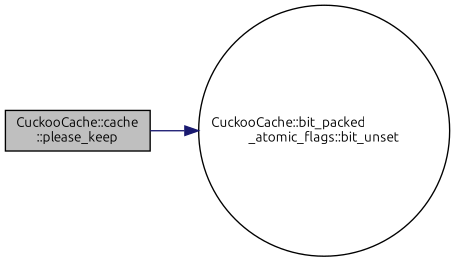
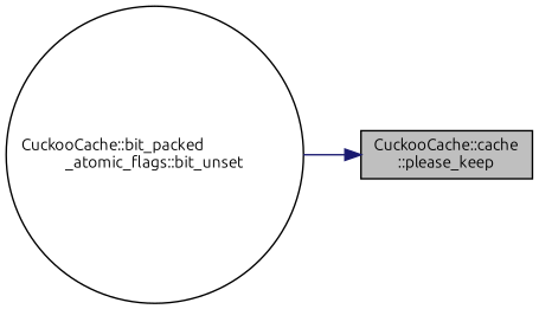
  digraph {
    rankdir=LR
    fontname=Ubuntu
    node [color=black fontname=Ubuntu fontsize=10 style=filled]
    n1 [fillcolor=grey75 fontcolor=black height=0.2 label="CuckooCache::cache\l::please_keep" shape=box width=0.4]
    n2 [fillcolor=white height=0.2 label="CuckooCache::bit_packed\l_atomic_flags::bit_unset" shape=circle width=0.4]
-   n1 -> n2 [color=midnightblue fontname=Ubuntu fontsize=10 labelfontname=Helvetica labelfontsize=10 style=solid arrowhead=normal]
+   n2 -> n1 [color=midnightblue fontname=Ubuntu fontsize=10 labelfontname=Helvetica labelfontsize=10 style=solid arrowhead=normal]
  }
